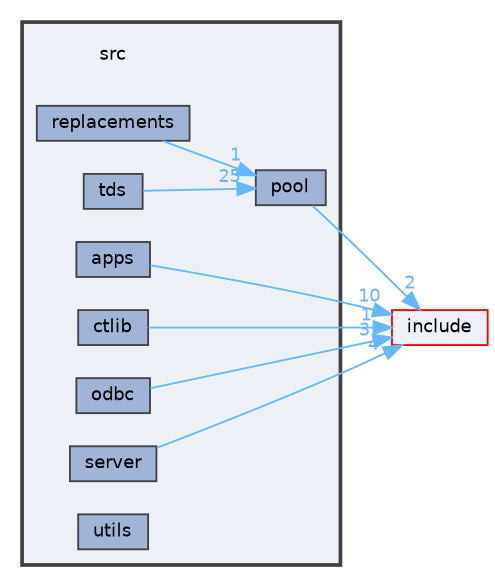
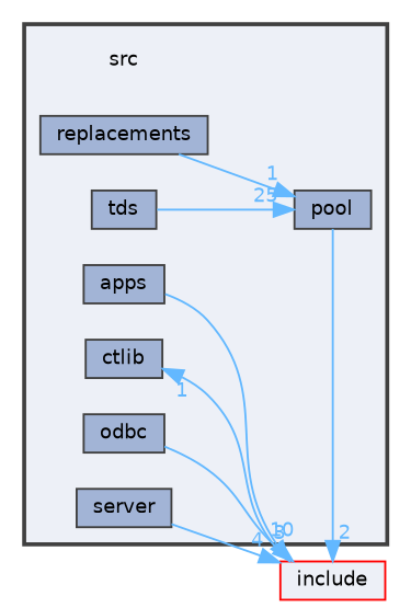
  digraph {
    compound=true
    rankdir=LR
    node [fontname=Helvetica fontsize=10 shape=box color=grey25 fillcolor="#a2b4d6" style=filled]
    edge [color=steelblue1 fontcolor=steelblue1 fontname=Helvetica fontsize=10 headlabel=1 labeldistance=1.5 labelfontname=Helvetica labelfontsize=10]
    n1 [height=0.2 label=src shape=plaintext width=0.4 color="" fillcolor="" style=""]
    n2 [height=0.2 label=apps width=0.4]
    n3 [height=0.2 label=ctlib width=0.4]
    n4 [height=0.2 label=odbc width=0.4]
    n5 [height=0.2 label=pool width=0.4]
    n6 [height=0.2 label=replacements width=0.4]
    n7 [height=0.2 label=server width=0.4]
    n8 [height=0.2 label=tds width=0.4]
-   n9 [height=0.2 label=utils width=0.4]
    n10 [color=red fillcolor="#edf0f7" height=0.2 label=include width=0.4]
    subgraph cluster_1 {
      bgcolor="#edf0f7"
      fontname=Helvetica
      fontsize=10
      pencolor=grey25
      style="filled,bold"
      n1
      n2
      n3
      n4
      n5
      n6
      n7
      n8
-     n9
    }
    n2 -> n10 [headlabel=10]
-   n3 -> n10
+   n10 -> n3
    n4 -> n10 [headlabel=3]
    n5 -> n10 [headlabel=2]
    n6 -> n5
    n7 -> n10 [headlabel=4]
    n8 -> n5 [headlabel=25]
  }
